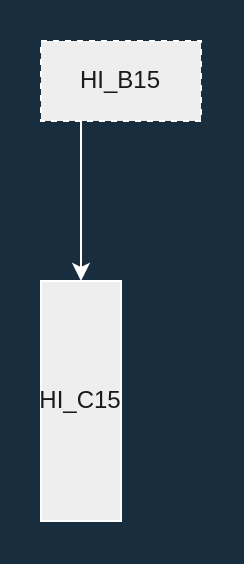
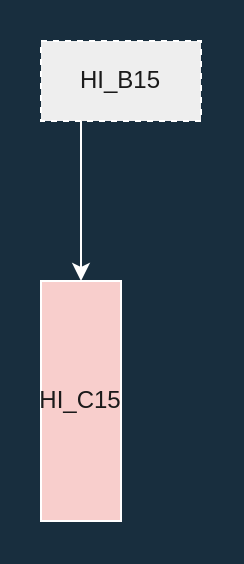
  <mxCell id="0" />
  <mxCell id="1" parent="0" />
  <mxCell id="2" style="edgeStyle=orthogonalEdgeStyle;curved=0;rounded=1;sketch=0;orthogonalLoop=1;jettySize=auto;html=1;exitX=0.25;exitY=1;exitDx=0;exitDy=0;fontColor=#FFFFFF;strokeColor=#FFFFFF;" edge="1" parent="1" source="3"><mxGeometry relative="1" as="geometry"><mxPoint x="40" y="140" as="targetPoint" /></mxGeometry></mxCell>
  <mxCell id="3" value="HI_B15" style="rounded=0;whiteSpace=wrap;html=1;fillColor=#EEEEEE;strokeColor=#FFFFFF;fontColor=#1A1A1A;dashed=1;" vertex="1" parent="1"><mxGeometry x="20" width="80" height="40" as="geometry" y="20" /></mxCell>
- <mxCell id="4" value="HI_C15" style="rounded=0;whiteSpace=wrap;html=1;sketch=0;fontColor=#1A1A1A;strokeColor=#FFFFFF;fillColor=#EEEEEE;" vertex="1" parent="1"><mxGeometry x="20" y="140" width="40" height="120" as="geometry" /></mxCell>
+ <mxCell id="4" value="HI_C15" style="rounded=0;whiteSpace=wrap;html=1;sketch=0;fontColor=#1A1A1A;strokeColor=#FFFFFF;fillColor=#f8cecc;" vertex="1" parent="1"><mxGeometry x="20" y="140" width="40" height="120" as="geometry" /></mxCell>
